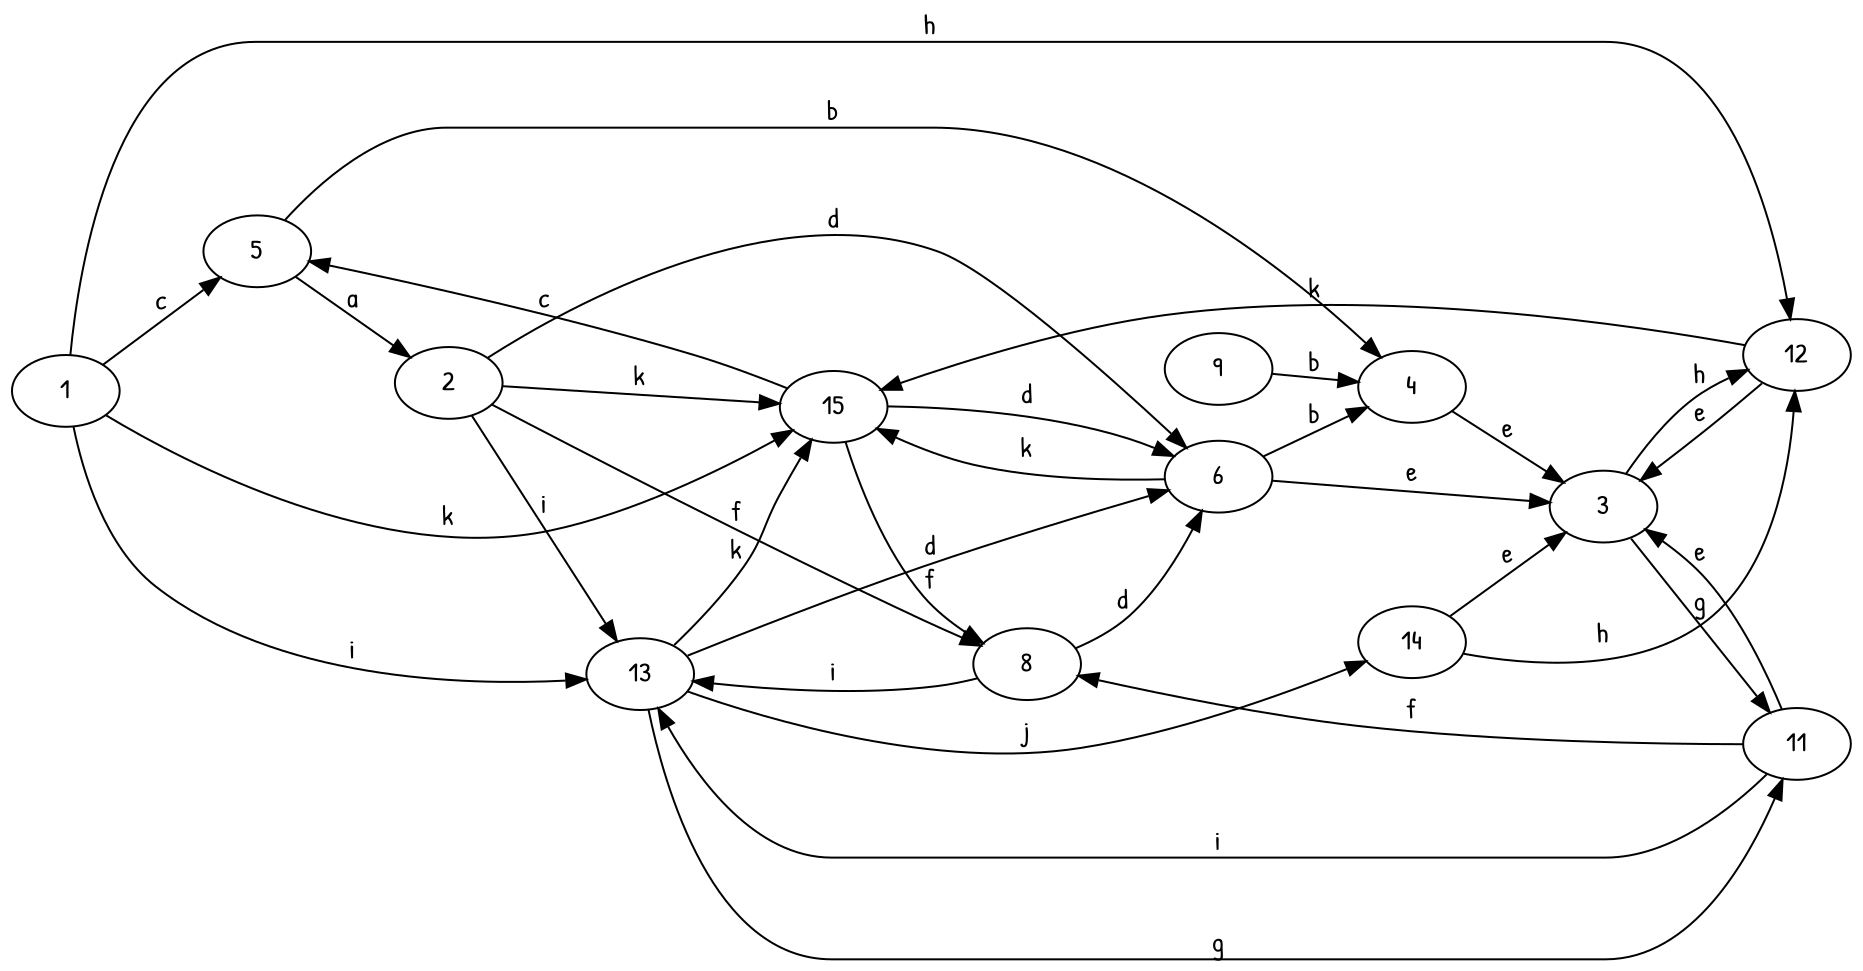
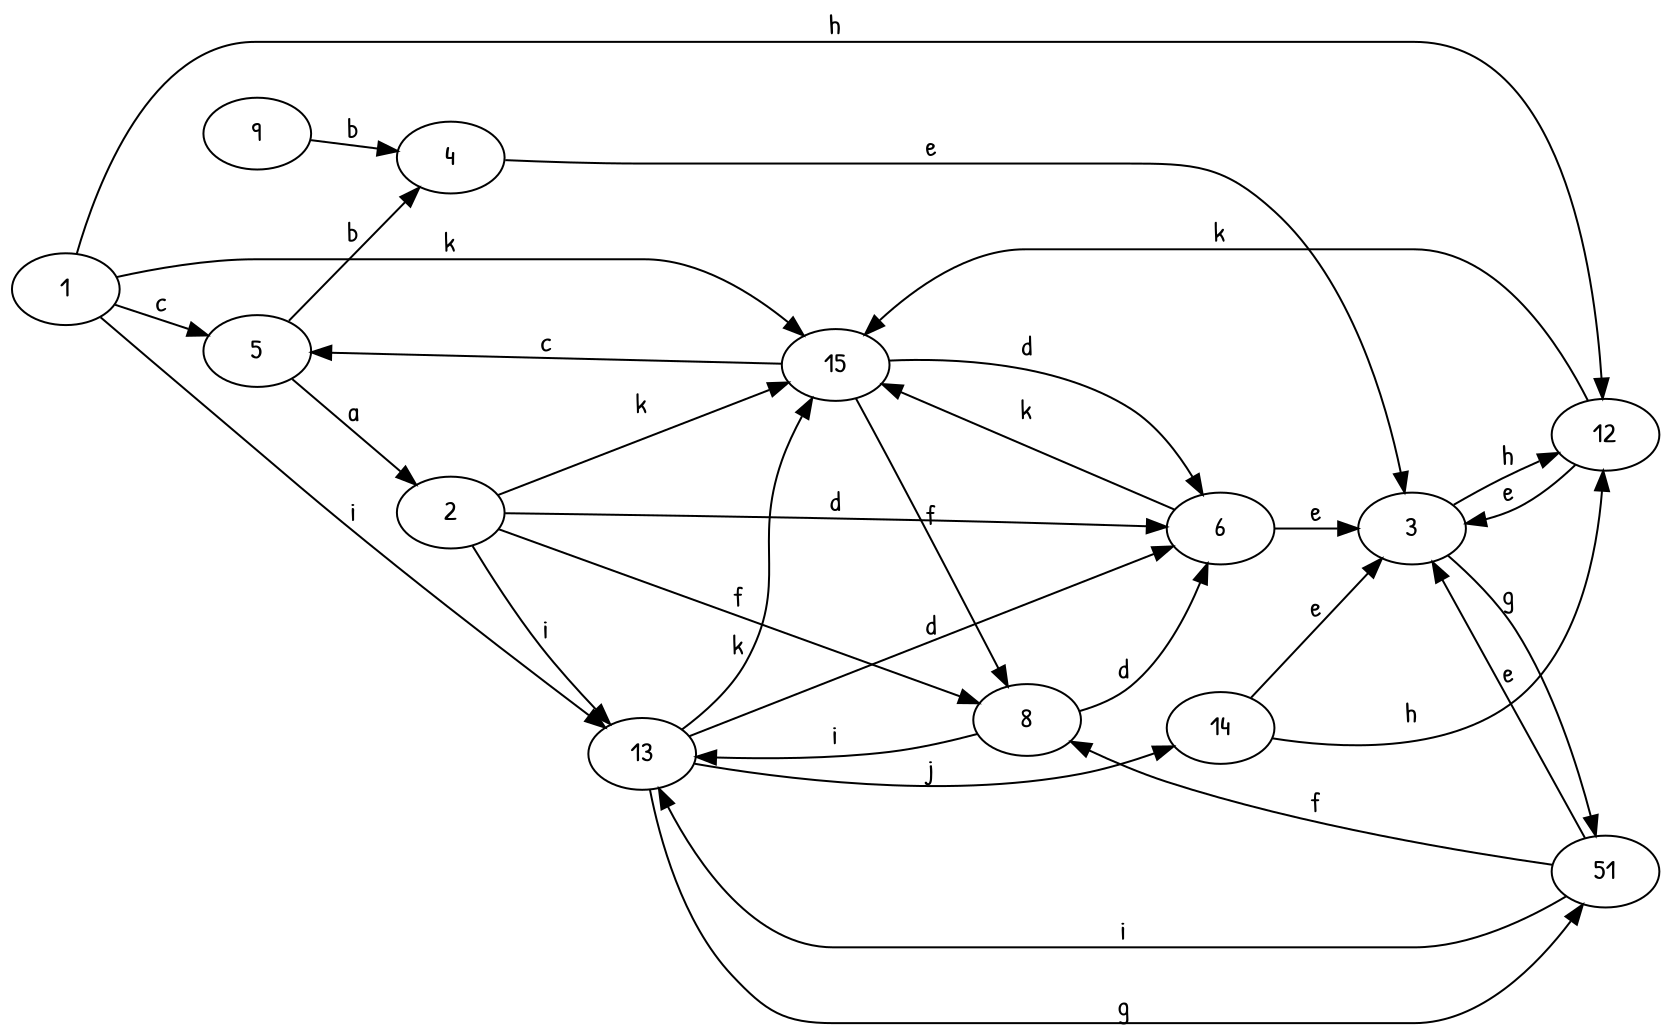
  strict digraph {
    fontname="Patrick Hand"
    rankdir=LR
    node [fontname="Patrick Hand"]
    edge [fontname="Patrick Hand"]
    1
    5
    12
    13
    15
    2
    4
    n8 [label=3]
    6
-   11
+   11 [label=51]
    14
    8
    n13 [label=9]
    1 -> 5 [label=c]
    1 -> 12 [label=h]
    1 -> 13 [label=i]
    1 -> 15 [label=k]
    5 -> 2 [label=a]
    5 -> 4 [label=b]
    12 -> 15 [label=k]
    12 -> n8 [label=e]
    13 -> 15 [label=k]
    13 -> 6 [label=d]
    13 -> 11 [label=g]
    13 -> 14 [label=j]
    15 -> 5 [label=c]
    15 -> 6 [label=d]
    15 -> 8 [label=f]
    2 -> 13 [label=i]
    2 -> 15 [label=k]
    2 -> 6 [label=d]
    2 -> 8 [label=f]
    4 -> n8 [label=e]
    n8 -> 12 [label=h]
    n8 -> 11 [label=g]
    6 -> 15 [label=k]
-   6 -> 4 [label=b]
    6 -> n8 [label=e]
    11 -> 13 [label=i]
    11 -> n8 [label=e]
    11 -> 8 [label=f]
    14 -> 12 [label=h]
    14 -> n8 [label=e]
    8 -> 13 [label=i]
    8 -> 6 [label=d]
    n13 -> 4 [label=b]
  }
